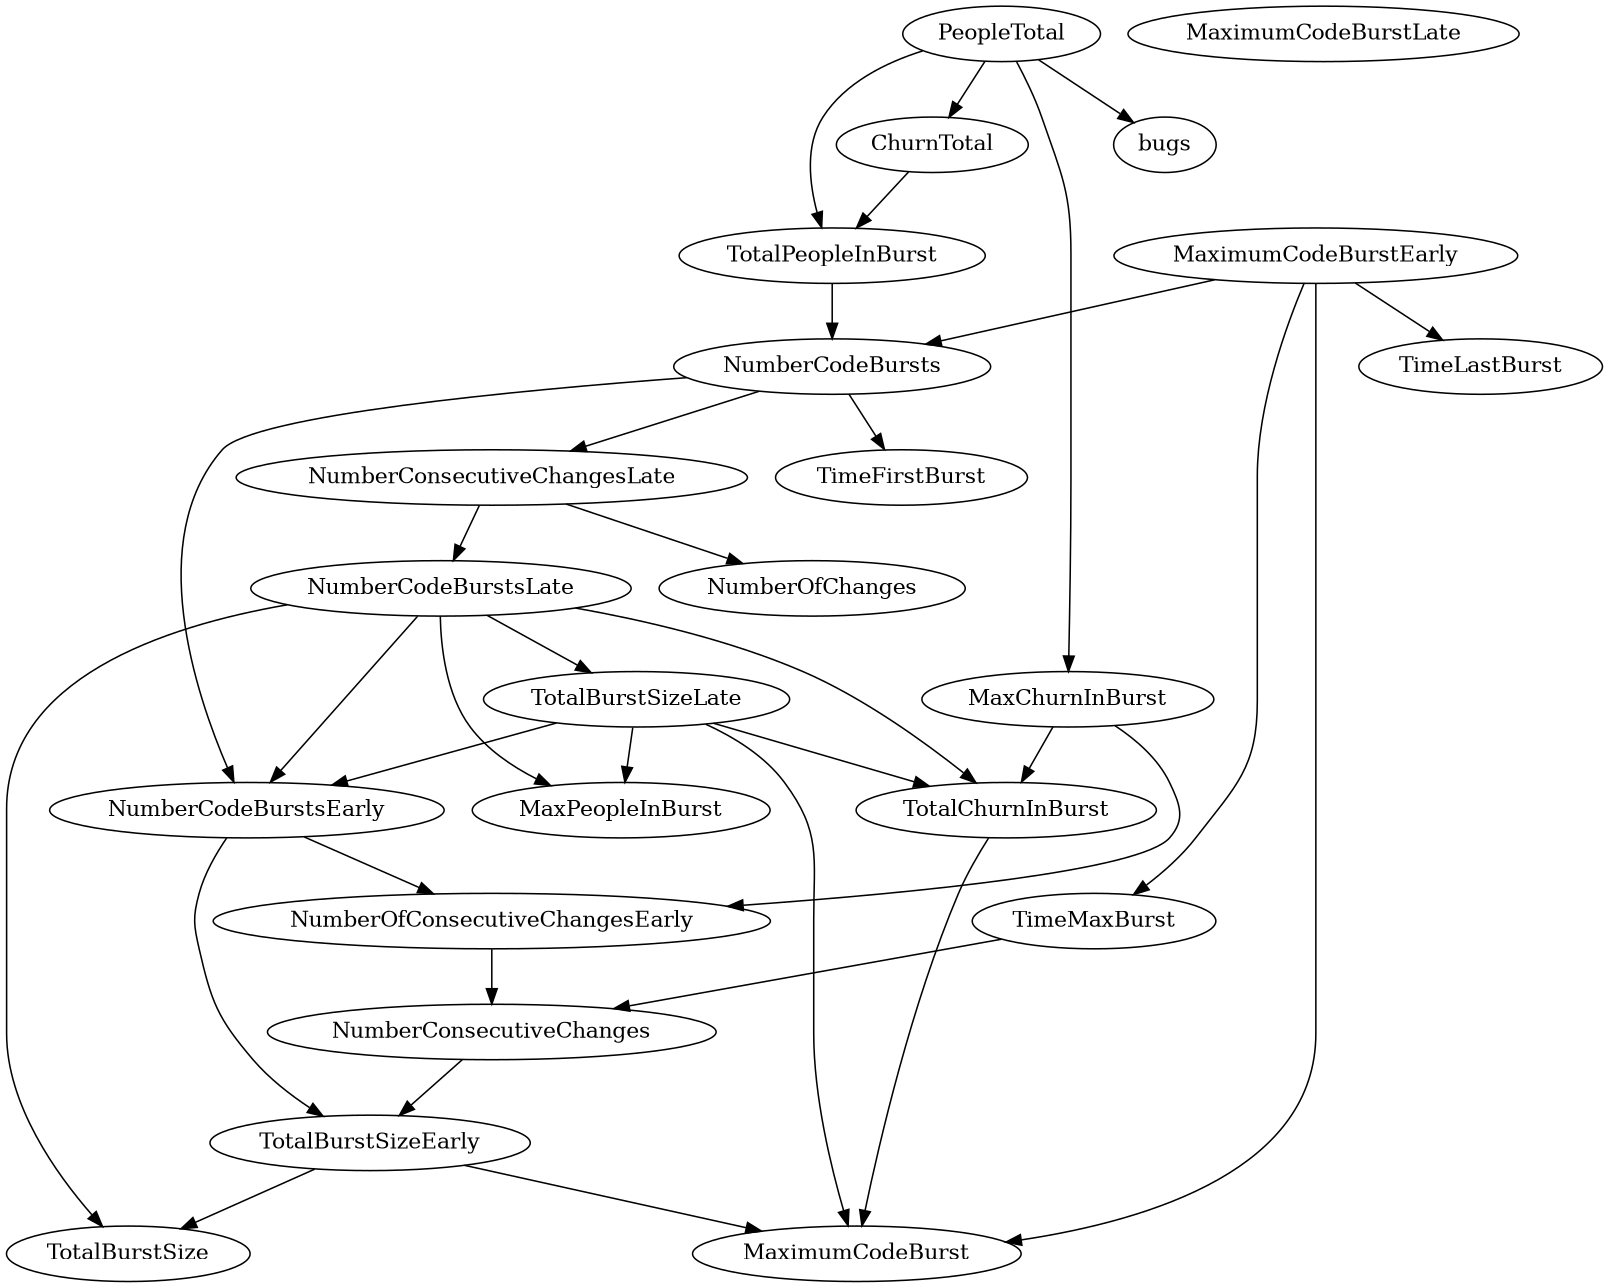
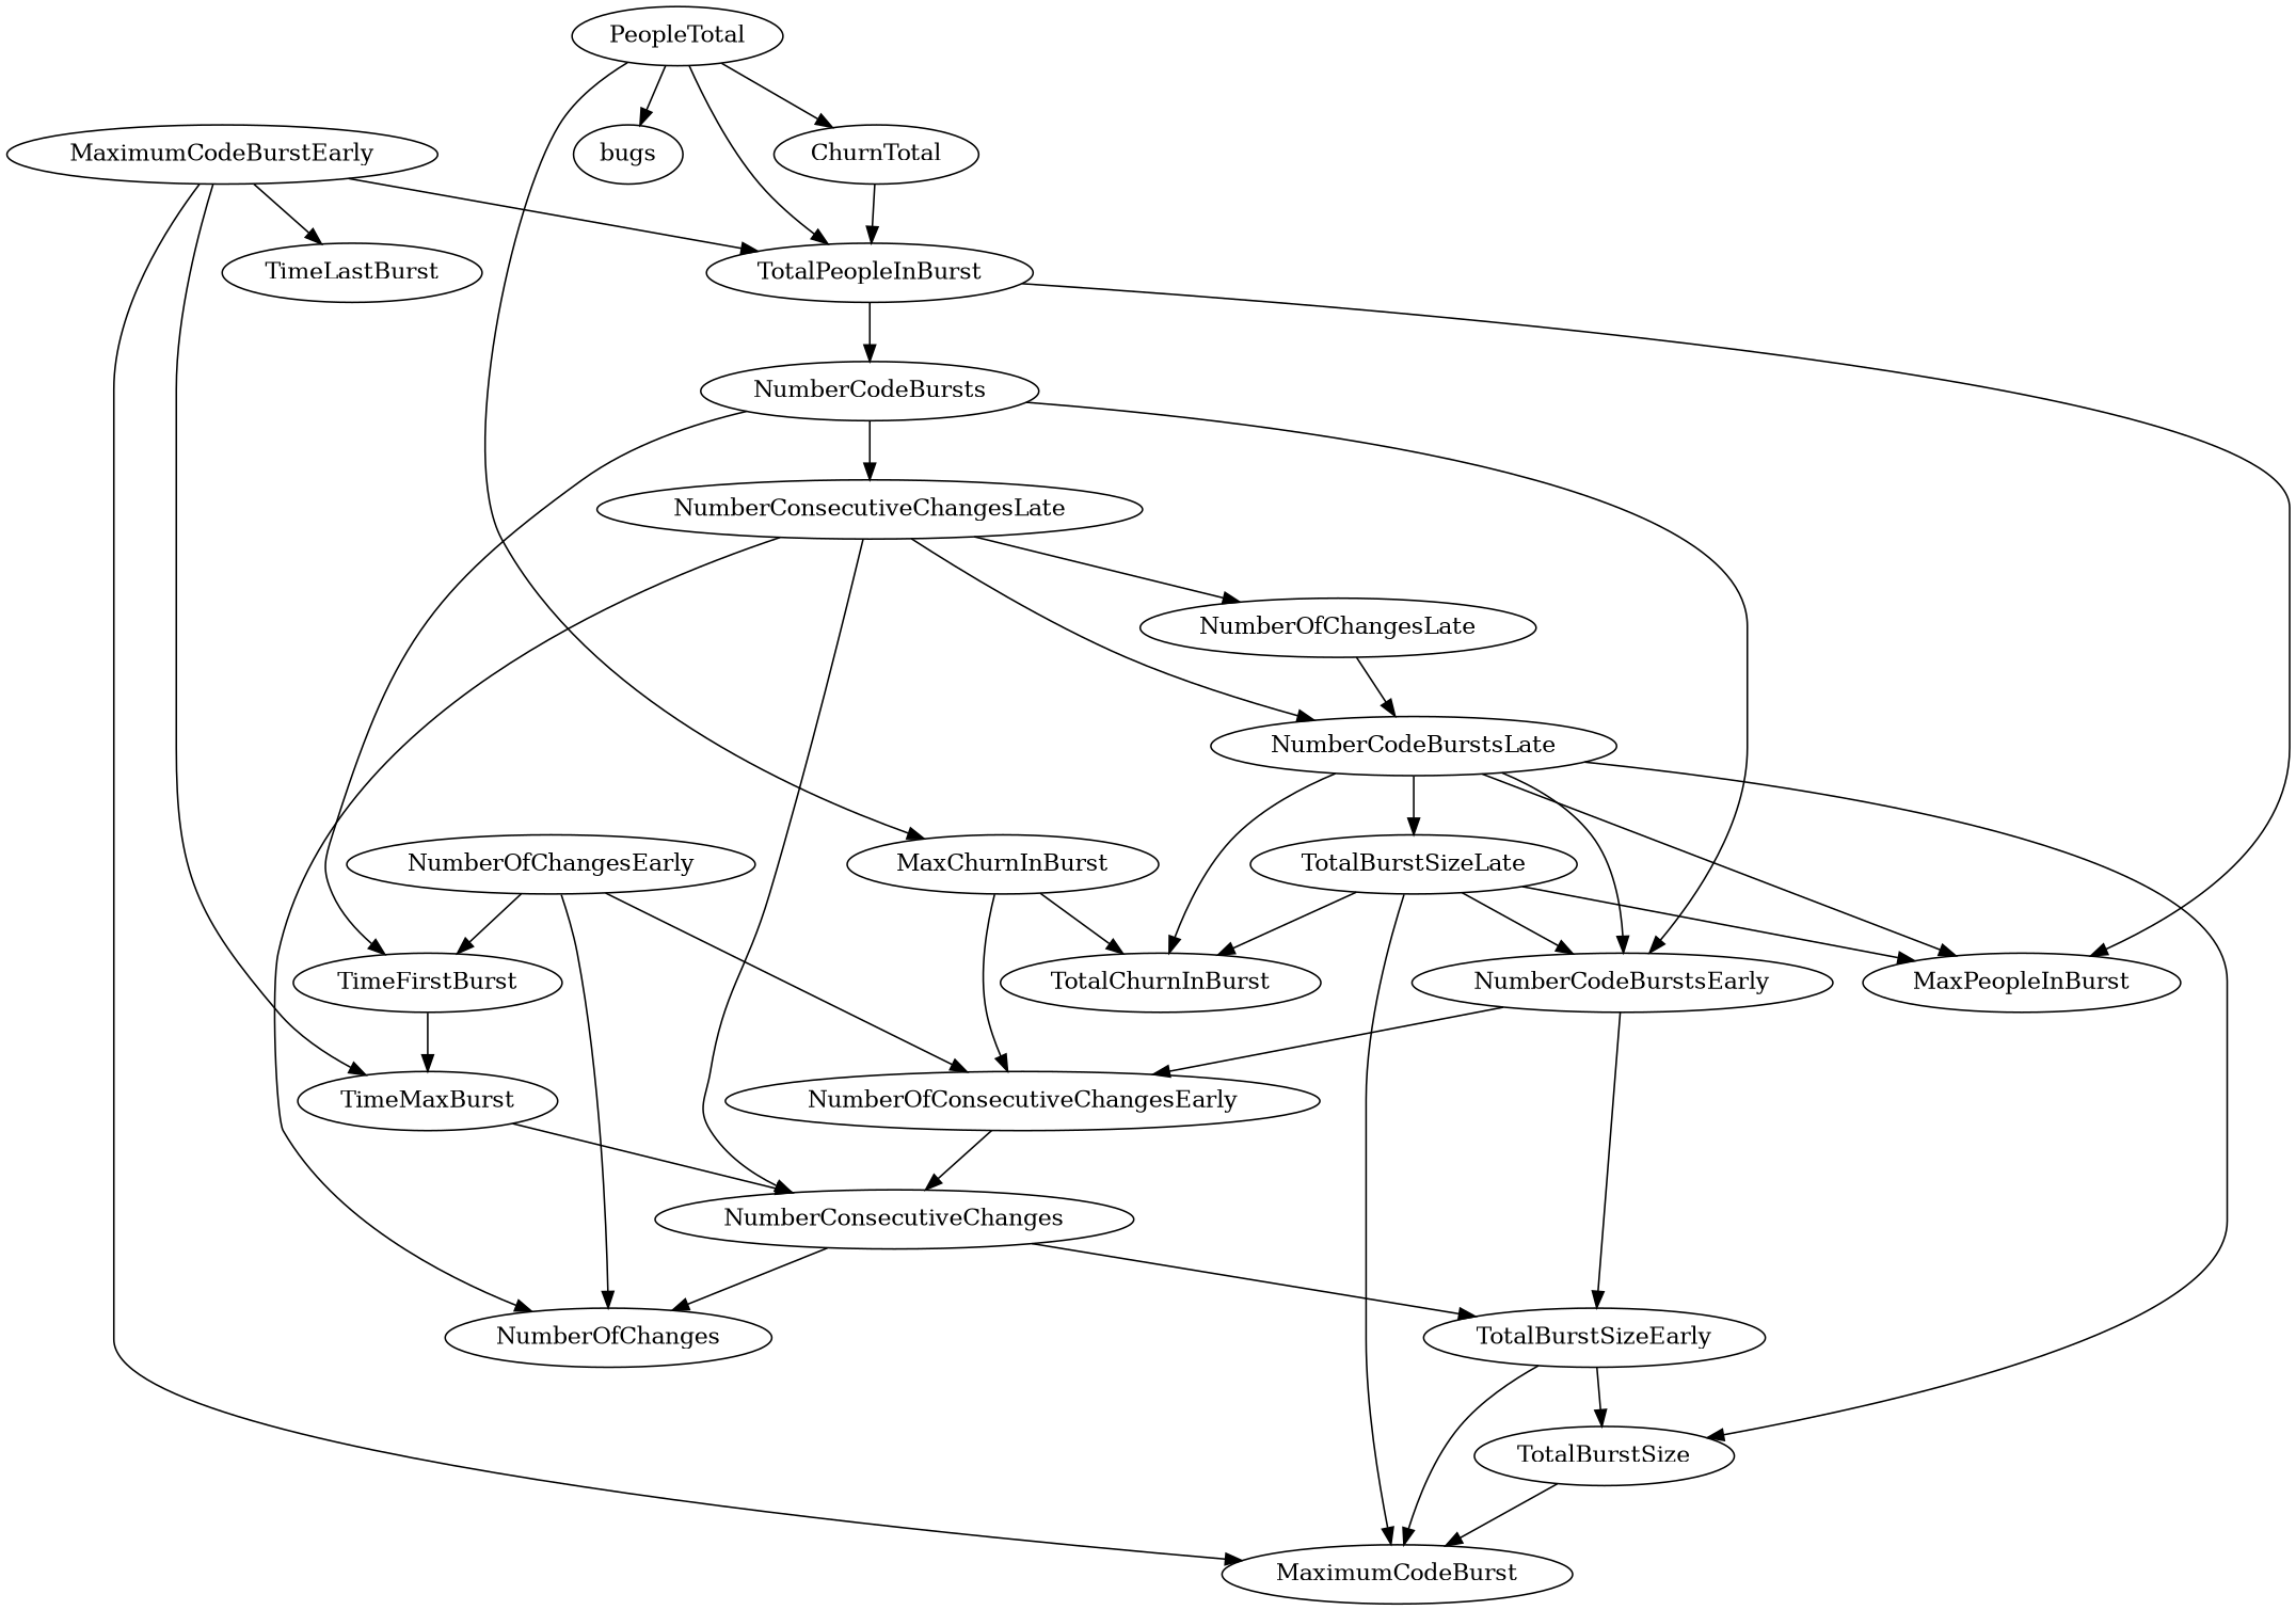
  digraph {
    TotalPeopleInBurst
    MaxPeopleInBurst
    NumberCodeBursts
    NumberCodeBurstsEarly
    TimeFirstBurst
    NumberConsecutiveChangesLate
-   MaximumCodeBurstLate
    TotalBurstSizeLate
    TotalChurnInBurst
    MaximumCodeBurst
    NumberOfConsecutiveChangesEarly
    TotalBurstSizeEarly
    TotalBurstSize
    NumberCodeBurstsLate
+   NumberOfChangesLate
+   NumberOfChangesEarly
    NumberOfChanges
    TimeMaxBurst
    NumberConsecutiveChanges
    MaxChurnInBurst
    MaximumCodeBurstEarly
    TimeLastBurst
    ChurnTotal
    PeopleTotal
    bugs
+   TotalPeopleInBurst -> MaxPeopleInBurst
    TotalPeopleInBurst -> NumberCodeBursts
    NumberCodeBursts -> NumberCodeBurstsEarly
    NumberCodeBursts -> TimeFirstBurst
    NumberCodeBursts -> NumberConsecutiveChangesLate
    NumberCodeBurstsEarly -> NumberOfConsecutiveChangesEarly
    NumberCodeBurstsEarly -> TotalBurstSizeEarly
+   TimeFirstBurst -> TimeMaxBurst
    NumberConsecutiveChangesLate -> NumberCodeBurstsLate
+   NumberConsecutiveChangesLate -> NumberOfChangesLate
    NumberConsecutiveChangesLate -> NumberOfChanges
+   NumberConsecutiveChangesLate -> NumberConsecutiveChanges
    TotalBurstSizeLate -> MaxPeopleInBurst
    TotalBurstSizeLate -> NumberCodeBurstsEarly
    TotalBurstSizeLate -> TotalChurnInBurst
    TotalBurstSizeLate -> MaximumCodeBurst
    NumberOfConsecutiveChangesEarly -> NumberConsecutiveChanges
    TotalBurstSizeEarly -> MaximumCodeBurst
    TotalBurstSizeEarly -> TotalBurstSize
-   TotalChurnInBurst -> MaximumCodeBurst
+   TotalBurstSize -> MaximumCodeBurst
    NumberCodeBurstsLate -> MaxPeopleInBurst
    NumberCodeBurstsLate -> NumberCodeBurstsEarly
    NumberCodeBurstsLate -> TotalBurstSizeLate
    NumberCodeBurstsLate -> TotalChurnInBurst
    NumberCodeBurstsLate -> TotalBurstSize
+   NumberOfChangesLate -> NumberCodeBurstsLate
+   NumberOfChangesEarly -> TimeFirstBurst
+   NumberOfChangesEarly -> NumberOfConsecutiveChangesEarly
+   NumberOfChangesEarly -> NumberOfChanges
    TimeMaxBurst -> NumberConsecutiveChanges
    NumberConsecutiveChanges -> TotalBurstSizeEarly
+   NumberConsecutiveChanges -> NumberOfChanges
    MaxChurnInBurst -> TotalChurnInBurst
    MaxChurnInBurst -> NumberOfConsecutiveChangesEarly
-   MaximumCodeBurstEarly -> NumberCodeBursts
+   MaximumCodeBurstEarly -> TotalPeopleInBurst
    MaximumCodeBurstEarly -> MaximumCodeBurst
    MaximumCodeBurstEarly -> TimeMaxBurst
    MaximumCodeBurstEarly -> TimeLastBurst
    ChurnTotal -> TotalPeopleInBurst
    PeopleTotal -> TotalPeopleInBurst
    PeopleTotal -> MaxChurnInBurst
    PeopleTotal -> ChurnTotal
    PeopleTotal -> bugs
  }
